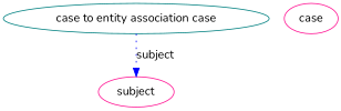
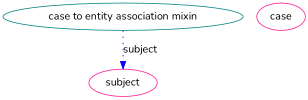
  digraph {
    fontname=Nunito
    node [color=deeppink fontname=Nunito]
-   n1 [height=0.5 label="case to entity association case" width=4.3871 color=teal]
+   n1 [height=0.5 label="case to entity association mixin" width=4.3871 color=teal]
    subject [height=0.5 width=1.2457]
    n3 [height=0.5 label=case width=0.88464]
    n1 -> subject [color=blue label=subject style=dotted fontname=Nunito]
  }
